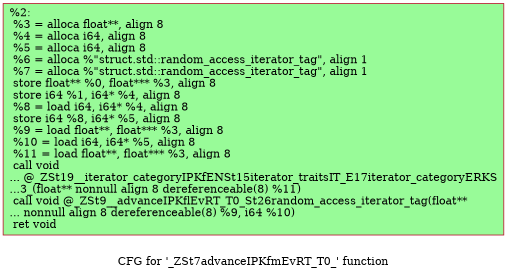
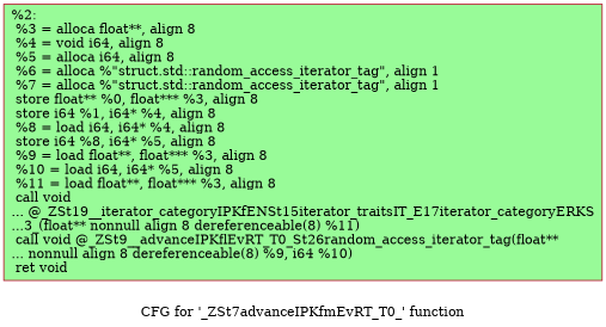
  digraph {
    label="CFG for '_ZSt7advanceIPKfmEvRT_T0_' function"
    rankdir=LR
-   n1 [color="#b70d28ff" fillcolor=palegreen label="{%2:\l  %3 = alloca float**, align 8\l  %4 = alloca i64, align 8\l  %5 = alloca i64, align 8\l  %6 = alloca %\"struct.std::random_access_iterator_tag\", align 1\l  %7 = alloca %\"struct.std::random_access_iterator_tag\", align 1\l  store float** %0, float*** %3, align 8\l  store i64 %1, i64* %4, align 8\l  %8 = load i64, i64* %4, align 8\l  store i64 %8, i64* %5, align 8\l  %9 = load float**, float*** %3, align 8\l  %10 = load i64, i64* %5, align 8\l  %11 = load float**, float*** %3, align 8\l  call void\l... @_ZSt19__iterator_categoryIPKfENSt15iterator_traitsIT_E17iterator_categoryERKS\l...3_(float** nonnull align 8 dereferenceable(8) %11)\l  call void @_ZSt9__advanceIPKflEvRT_T0_St26random_access_iterator_tag(float**\l... nonnull align 8 dereferenceable(8) %9, i64 %10)\l  ret void\l}" shape=record style=filled]
+   n1 [color="#b70d28ff" fillcolor=palegreen label="{%2:\l  %3 = alloca float**, align 8\l  %4 = void i64, align 8\l  %5 = alloca i64, align 8\l  %6 = alloca %\"struct.std::random_access_iterator_tag\", align 1\l  %7 = alloca %\"struct.std::random_access_iterator_tag\", align 1\l  store float** %0, float*** %3, align 8\l  store i64 %1, i64* %4, align 8\l  %8 = load i64, i64* %4, align 8\l  store i64 %8, i64* %5, align 8\l  %9 = load float**, float*** %3, align 8\l  %10 = load i64, i64* %5, align 8\l  %11 = load float**, float*** %3, align 8\l  call void\l... @_ZSt19__iterator_categoryIPKfENSt15iterator_traitsIT_E17iterator_categoryERKS\l...3_(float** nonnull align 8 dereferenceable(8) %11)\l  call void @_ZSt9__advanceIPKflEvRT_T0_St26random_access_iterator_tag(float**\l... nonnull align 8 dereferenceable(8) %9, i64 %10)\l  ret void\l}" shape=record style=filled]
  }
